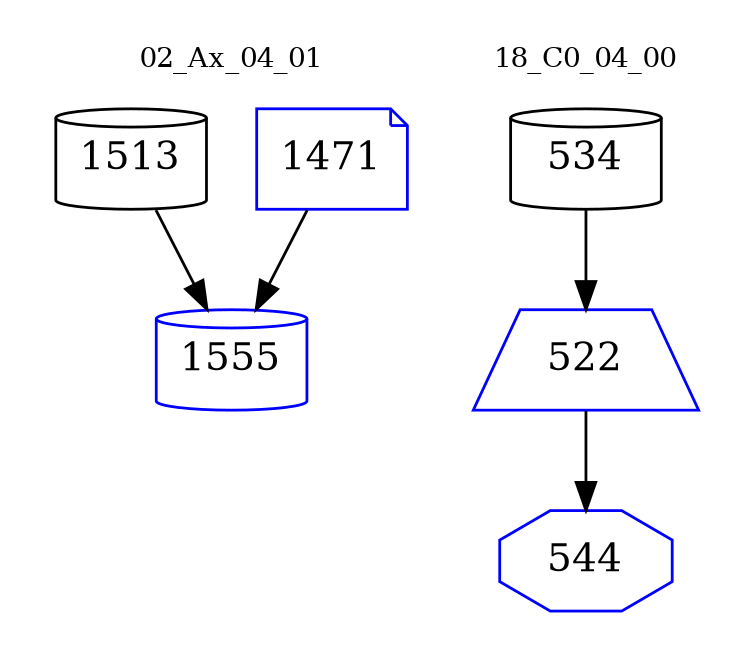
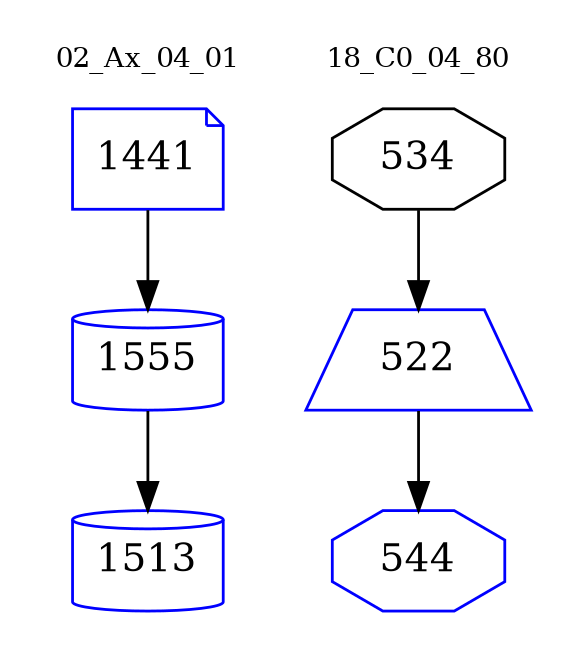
  digraph {
    node [color=blue shape=cylinder]
    edge [color=black]
-   n1 [label=1471 shape=note]
+   n1 [label=1441 shape=note]
    n2 [label=1555]
-   n3 [color=black label=1513]
-   n4 [color=black label=534]
+   n3 [label=1513]
+   n4 [color=black label=534 shape=octagon]
    n5 [label=522 shape=trapezium]
    n6 [label=544 shape=octagon]
    subgraph cluster_1 {
      color=white
      fontsize=10
      label="02_Ax_04_01"
      n1
      n2
      n3
    }
    subgraph cluster_2 {
      color=white
      fontsize=10
-     label="18_C0_04_00"
+     label="18_C0_04_80"
      n4
      n5
      n6
    }
    n1 -> n2
-   n3 -> n2
+   n2 -> n3
    n4 -> n5
    n5 -> n6
  }
